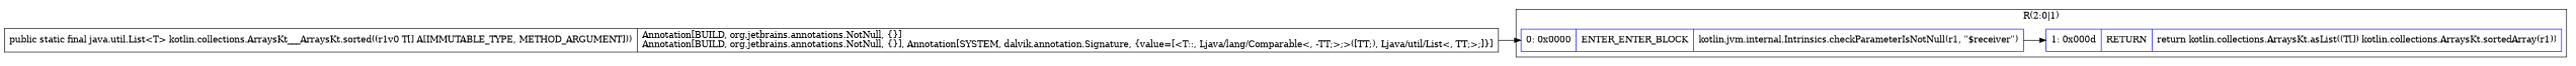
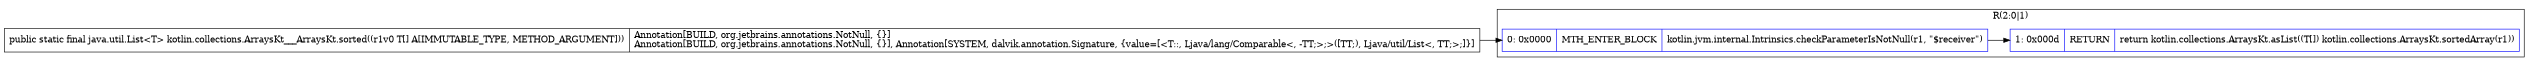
  digraph {
    rankdir=LR
    node [color=blue shape=record]
-   n1 [label="{0\:\ 0x0000|ENTER_ENTER_BLOCK\l|kotlin.jvm.internal.Intrinsics.checkParameterIsNotNull(r1, \"$receiver\")\l}"]
+   n1 [label="{0\:\ 0x0000|MTH_ENTER_BLOCK\l|kotlin.jvm.internal.Intrinsics.checkParameterIsNotNull(r1, \"$receiver\")\l}"]
    n2 [label="{1\:\ 0x000d|RETURN\l|return kotlin.collections.ArraysKt.asList((T[]) kotlin.collections.ArraysKt.sortedArray(r1))\l}"]
    n3 [label="{public static final java.util.List\<T\> kotlin.collections.ArraysKt___ArraysKt.sorted((r1v0 T[] A[IMMUTABLE_TYPE, METHOD_ARGUMENT]))  | Annotation[BUILD, org.jetbrains.annotations.NotNull, \{\}]\lAnnotation[BUILD, org.jetbrains.annotations.NotNull, \{\}], Annotation[SYSTEM, dalvik.annotation.Signature, \{value=[\<T::, Ljava\/lang\/Comparable\<, \-TT;\>;\>([TT;), Ljava\/util\/List\<, TT;\>;]\}]\l}" color=""]
    subgraph cluster_1 {
      label="R(2:0|1)"
      n1
      n2
    }
    n1 -> n2
    n3 -> n1
  }
